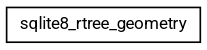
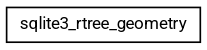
  digraph {
    rankdir=LR
    fontname=Roboto
-   n1 [color=black fillcolor=white fontname=Roboto fontsize=10 height=0.2 label=sqlite8_rtree_geometry shape=record style=filled width=0.4]
+   n1 [color=black fillcolor=white fontname=Roboto fontsize=10 height=0.2 label=sqlite3_rtree_geometry shape=record style=filled width=0.4]
  }
